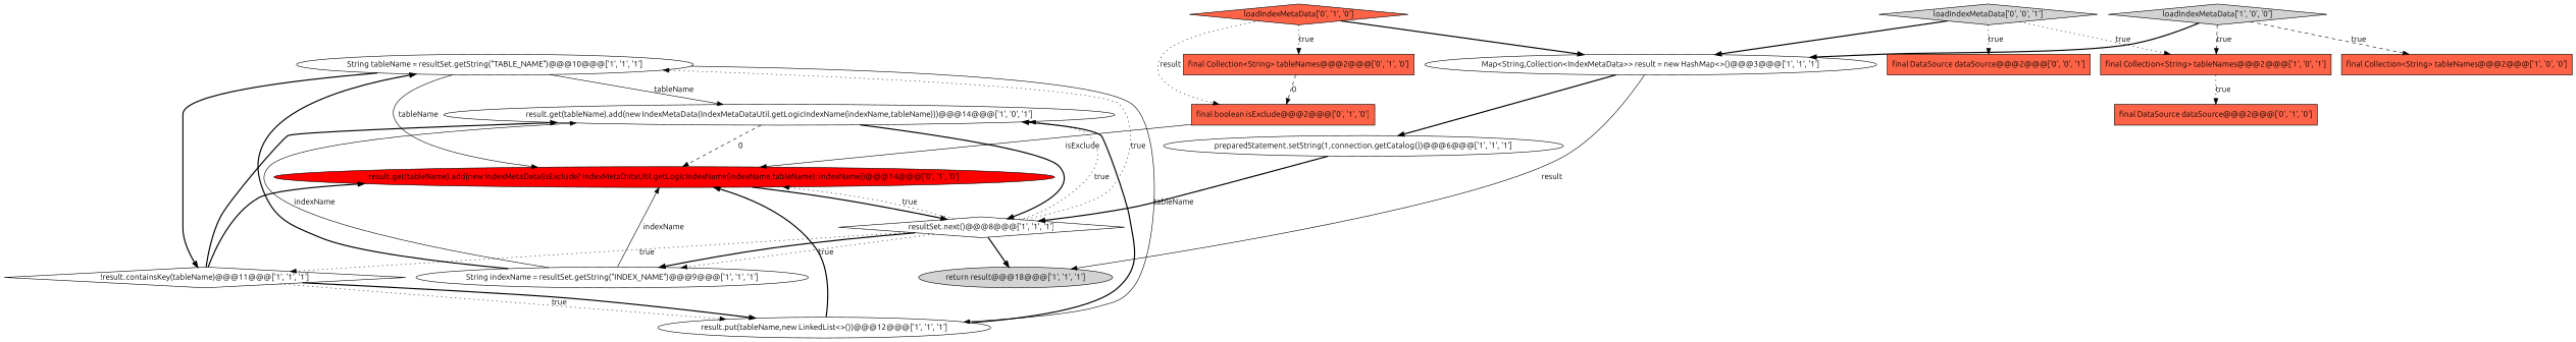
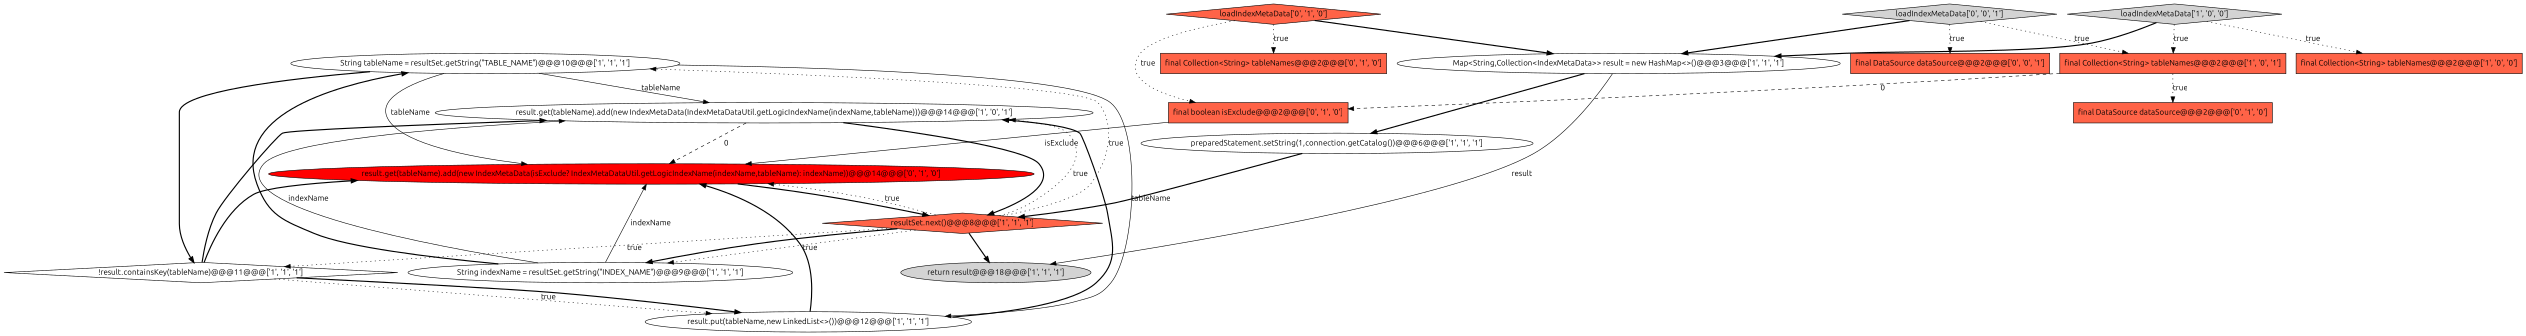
  digraph {
    fontname=Ubuntu
    node [fillcolor=white fontname=Ubuntu shape=ellipse style=filled]
    edge [fontname=Ubuntu style=bold]
    n1 [label="String tableName = resultSet.getString(\"TABLE_NAME\")@@@10@@@['1', '1', '1']"]
    n2 [label="result.get(tableName).add(new IndexMetaData(IndexMetaDataUtil.getLogicIndexName(indexName,tableName)))@@@14@@@['1', '0', '1']"]
    n3 [fillcolor=red label="result.get(tableName).add(new IndexMetaData(isExclude? IndexMetaDataUtil.getLogicIndexName(indexName,tableName): indexName))@@@14@@@['0', '1', '0']"]
    n4 [label="!result.containsKey(tableName)@@@11@@@['1', '1', '1']" shape=diamond]
    n5 [label="result.put(tableName,new LinkedList<>())@@@12@@@['1', '1', '1']"]
-   n6 [label="resultSet.next()@@@8@@@['1', '1', '1']" shape=diamond]
+   n6 [fillcolor=tomato label="resultSet.next()@@@8@@@['1', '1', '1']" shape=diamond]
    n7 [label="Map<String,Collection<IndexMetaData>> result = new HashMap<>()@@@3@@@['1', '1', '1']"]
    n8 [fillcolor=lightgray label="return result@@@18@@@['1', '1', '1']"]
    n9 [label="preparedStatement.setString(1,connection.getCatalog())@@@6@@@['1', '1', '1']"]
    n10 [fillcolor=lightgray label="loadIndexMetaData['1', '0', '0']" shape=diamond]
    n11 [fillcolor=tomato label="final Collection<String> tableNames@@@2@@@['1', '0', '0']" shape=box]
    n12 [fillcolor=tomato label="final Collection<String> tableNames@@@2@@@['1', '0', '1']" shape=box]
    n13 [fillcolor=tomato label="final DataSource dataSource@@@2@@@['0', '1', '0']" shape=box]
    n14 [fillcolor=tomato label="final boolean isExclude@@@2@@@['0', '1', '0']" shape=box]
    n15 [label="String indexName = resultSet.getString(\"INDEX_NAME\")@@@9@@@['1', '1', '1']"]
    n16 [fillcolor=lightgray label="loadIndexMetaData['0', '0', '1']" shape=diamond]
    n17 [fillcolor=tomato label="final DataSource dataSource@@@2@@@['0', '0', '1']" shape=box]
    n18 [fillcolor=tomato label="loadIndexMetaData['0', '1', '0']" shape=diamond]
    n19 [fillcolor=tomato label="final Collection<String> tableNames@@@2@@@['0', '1', '0']" shape=box]
    n1 -> n2 [label=tableName style=solid]
    n1 -> n3 [label=tableName style=solid]
    n1 -> n4
    n1 -> n5 [label=tableName style=solid]
    n2 -> n3 [label=0 style=dashed]
    n2 -> n6
    n3 -> n6
    n4 -> n2
    n4 -> n3
    n4 -> n5 [label=true style=dotted]
    n4 -> n5
    n5 -> n2
    n5 -> n3
    n6 -> n1 [label=true style=dotted]
    n6 -> n2 [label=true style=dotted]
    n6 -> n3 [label=true style=dotted]
    n6 -> n4 [label=true style=dotted]
    n6 -> n8
    n6 -> n15 [label=true style=dotted]
    n6 -> n15
    n7 -> n8 [label=result style=solid]
    n7 -> n9
    n9 -> n6
    n10 -> n7
-   n10 -> n11 [label=true style=dashed]
-   n10 -> n12 [label=true style=dashed]
+   n10 -> n11 [label=true style=dotted]
+   n10 -> n12 [label=true style=dotted]
    n12 -> n13 [label=true style=dotted]
-   n19 -> n14 [label=0 style=dashed]
+   n12 -> n14 [label=0 style=dashed]
    n14 -> n3 [label=isExclude style=solid]
    n15 -> n1
    n15 -> n2 [label=indexName style=solid]
    n15 -> n3 [label=indexName style=solid]
    n16 -> n7
    n16 -> n12 [label=true style=dotted]
    n16 -> n17 [label=true style=dotted]
    n18 -> n7
-   n18 -> n14 [label=result style=dotted]
+   n18 -> n14 [label=true style=dotted]
    n18 -> n19 [label=true style=dotted]
  }
